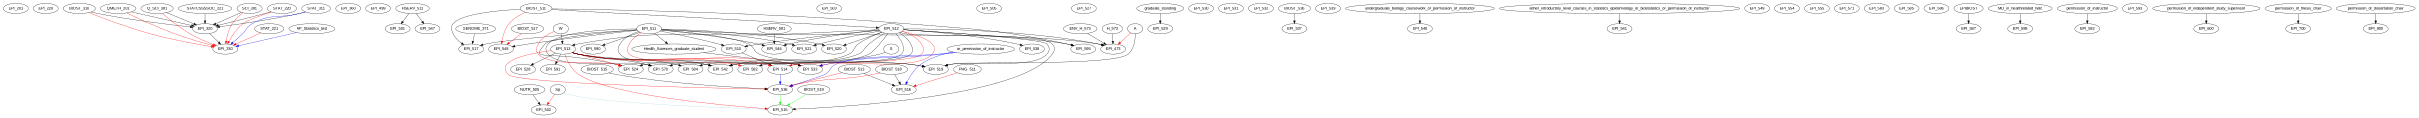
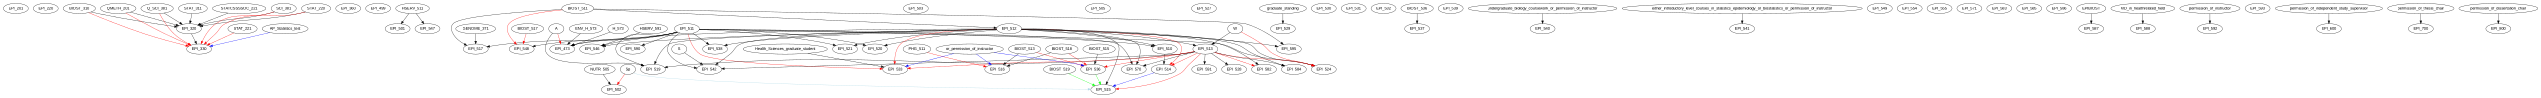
  digraph {
    fontname="Liberation Sans"
    node [fontname="Liberation Sans"]
    edge [color=black fontname="Liberation Sans"]
    EPI_201
    EPI_220
    BIOST_310
    EPI_320
    EPI_330
    QMETH_201
    Q_SCI_381
    SCI_381
    STAT_220
    STATCSSSSOC_221
    STAT_311
    STAT_221
    AP_Statistics_test
    EPI_360
    EPI_499
    HSERV_511
    EPI_501
    EPI_547
    NUTR_505
    EPI_502
    Sp
    EPI_515
    EPI_503
    EPI_505
    EPI_511
    EPI_510
    EPI_517
    EPI_519
    EPI_520
    EPI_521
    EPI_524
    EPI_533
    EPI_538
    EPI_542
    EPI_546
    EPI_548
    EPI_570
    n38 [label=EPI_473]
    EPI_590
    EPI_514
    EPI_512
    EPI_513
    EPI_582
    EPI_584
    EPI_595
    EPI_536
    EPI_528
    EPI_591
    BIOST_511
    W
    BIOST_519
    BIOST_513
    EPI_516
    BIOST_518
    PHG_511
    or_permission_of_instructor
    GENOME_371
    A
    EPI_527
    graduate_standing
    EPI_529
    EPI_530
    EPI_531
    EPI_532
    Health_Sciences_graduate_student
    BIOST_515
    BIOST_536
    EPI_537
    EPI_539
    undergraduate_biology_coursework_or_permission_of_instructor
    EPI_540
    either_introductory_level_courses_in_statistics_epidemiology_or_biostatistics_or_permission_of_instructor
    EPI_541
    S
    HSERV_591
    BIOST_517
    EPI_549
    EPI_554
    EPI_555
    EPI_571
    ENV_H_573
    H_573
    EPI_583
    EPI_585
    EPI_586
    EPIBIOST
    EPI_587
    MD_in_healthrelated_field
    EPI_588
    permission_of_instructor
    EPI_592
    EPI_593
    permission_of_independent_study_supervisor
    EPI_600
    permission_of_thesis_chair
    EPI_700
    permission_of_dissertation_chair
    EPI_800
    BIOST_310 -> EPI_320
    BIOST_310 -> EPI_330 [color=red]
    EPI_320 -> EPI_330
    QMETH_201 -> EPI_320
    QMETH_201 -> EPI_330 [color=red]
    Q_SCI_381 -> EPI_320
    Q_SCI_381 -> EPI_330 [color=red]
    SCI_381 -> EPI_320
    SCI_381 -> EPI_330 [color=red]
    STAT_220 -> EPI_320
    STAT_220 -> EPI_330 [color=red]
    STATCSSSSOC_221 -> EPI_320
    STAT_311 -> EPI_320
-   STAT_311 -> EPI_330 [color=blue]
    STAT_221 -> EPI_330 [color=red]
    AP_Statistics_test -> EPI_330 [color=blue]
    HSERV_511 -> EPI_501
    HSERV_511 -> EPI_547
    NUTR_505 -> EPI_502
    Sp -> EPI_502 [color=red]
    Sp -> EPI_515 [color=lightblue]
    EPI_511 -> EPI_510
    EPI_511 -> EPI_517
    EPI_511 -> EPI_519
    EPI_511 -> EPI_520
    EPI_511 -> EPI_521
    EPI_511 -> EPI_524
    EPI_511 -> EPI_533 [color=red]
-   EPI_511 -> Health_Sciences_graduate_student
+   EPI_511 -> EPI_538
    EPI_511 -> EPI_542
    EPI_511 -> EPI_546
    EPI_511 -> EPI_548
    EPI_511 -> EPI_570
    EPI_511 -> n38
    EPI_511 -> EPI_590
    EPI_510 -> EPI_514
-   EPI_514 -> EPI_536 [color=blue]
+   EPI_514 -> EPI_515 [color=blue]
    EPI_512 -> EPI_515
    EPI_512 -> EPI_510
    EPI_512 -> EPI_519
    EPI_512 -> EPI_520
    EPI_512 -> EPI_521
    EPI_512 -> EPI_524
    EPI_512 -> EPI_533 [color=red]
    EPI_512 -> EPI_538
    EPI_512 -> EPI_542
    EPI_512 -> EPI_546
    EPI_512 -> EPI_570
    EPI_512 -> n38
    EPI_512 -> EPI_514 [color=red]
    EPI_512 -> EPI_513
    EPI_512 -> EPI_582
    EPI_512 -> EPI_584
    EPI_512 -> EPI_595
    EPI_513 -> EPI_515 [color=red]
    EPI_513 -> EPI_519
    EPI_513 -> EPI_524 [color=red]
    EPI_513 -> EPI_533 [color=red]
    EPI_513 -> EPI_542
    EPI_513 -> EPI_570
    EPI_513 -> EPI_514 [color=red]
    EPI_513 -> EPI_582 [color=red]
    EPI_513 -> EPI_584
    EPI_513 -> EPI_536 [color=red]
    EPI_513 -> EPI_528
    EPI_513 -> EPI_591
    EPI_536 -> EPI_515 [color=green]
    BIOST_511 -> EPI_517
    BIOST_511 -> EPI_548 [color=red]
    BIOST_511 -> EPI_512
    BIOST_511 -> EPI_595
    W -> EPI_524 [color=red]
    W -> EPI_513
    BIOST_519 -> EPI_515 [color=green]
    BIOST_513 -> EPI_536 [color=red]
    BIOST_513 -> EPI_516
    BIOST_518 -> EPI_536 [color=red]
    BIOST_518 -> EPI_516
    PHG_511 -> EPI_516 [color=red]
    or_permission_of_instructor -> EPI_533 [color=blue]
    or_permission_of_instructor -> EPI_536 [color=blue]
    or_permission_of_instructor -> EPI_516 [color=blue]
    GENOME_371 -> EPI_517
    A -> EPI_519
    A -> n38 [color=red]
    graduate_standing -> EPI_529
    Health_Sciences_graduate_student -> EPI_533
    BIOST_515 -> EPI_536
    BIOST_536 -> EPI_537
    undergraduate_biology_coursework_or_permission_of_instructor -> EPI_540
    either_introductory_level_courses_in_statistics_epidemiology_or_biostatistics_or_permission_of_instructor -> EPI_541
    S -> EPI_542
    HSERV_591 -> EPI_546
    BIOST_517 -> EPI_548 [color=red]
    ENV_H_573 -> n38
    H_573 -> n38
    EPIBIOST -> EPI_587
    MD_in_healthrelated_field -> EPI_588
    permission_of_instructor -> EPI_592
    permission_of_independent_study_supervisor -> EPI_600
    permission_of_thesis_chair -> EPI_700
    permission_of_dissertation_chair -> EPI_800
  }
